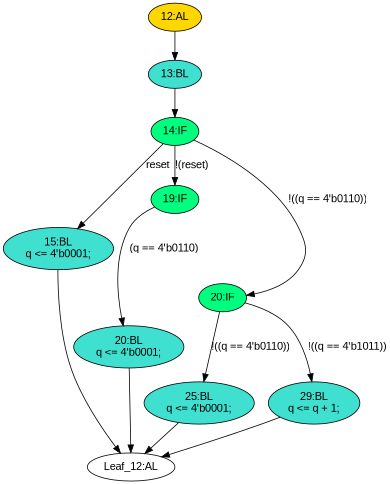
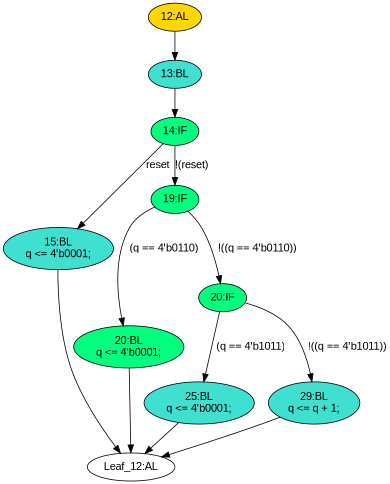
  strict digraph {
    fontname="Liberation Sans"
    node [fillcolor=turquoise fontname="Liberation Sans" statements="[]" style=filled typ=Block]
    edge [cond="[]" fontname="Liberation Sans" lineno=None]
-   n1 [ast="<pyverilog.vparser.ast.Block object at 0x7faf179d1e90>" label="20:BL\nq <= 4'b0001;" statements="[<pyverilog.vparser.ast.NonblockingSubstitution object at 0x7faf179d1d50>]"]
+   n1 [ast="<pyverilog.vparser.ast.Block object at 0x7faf179d1e90>" fillcolor=springgreen label="20:BL\nq <= 4'b0001;" statements="[<pyverilog.vparser.ast.NonblockingSubstitution object at 0x7faf179d1d50>]"]
    n2 [def_var="['q']" label="Leaf_12:AL" fillcolor="" statements="" style="" typ=""]
    n3 [ast="<pyverilog.vparser.ast.Block object at 0x7faf179d1d10>" label="15:BL\nq <= 4'b0001;" statements="[<pyverilog.vparser.ast.NonblockingSubstitution object at 0x7faf179d1ad0>]"]
    n4 [ast="<pyverilog.vparser.ast.IfStatement object at 0x7faf179d1ed0>" fillcolor=springgreen label="19:IF" typ=IfStatement]
    n5 [ast="<pyverilog.vparser.ast.IfStatement object at 0x7faf179d1f50>" fillcolor=springgreen label="20:IF" typ=IfStatement]
    n6 [ast="<pyverilog.vparser.ast.Block object at 0x7faf179f4250>" label="25:BL\nq <= 4'b0001;" statements="[<pyverilog.vparser.ast.NonblockingSubstitution object at 0x7faf179d1290>]"]
    n7 [ast="<pyverilog.vparser.ast.Block object at 0x7faf179d1f90>" label="29:BL\nq <= q + 1;" statements="[<pyverilog.vparser.ast.NonblockingSubstitution object at 0x7faf179d1fd0>]"]
    n8 [ast="<pyverilog.vparser.ast.Block object at 0x7faf179f42d0>" label="13:BL"]
    n9 [ast="<pyverilog.vparser.ast.IfStatement object at 0x7faf179f4310>" fillcolor=springgreen label="14:IF" typ=IfStatement]
    n10 [ast="<pyverilog.vparser.ast.Always object at 0x7faf179f43d0>" clk_sens=True fillcolor=gold label="12:AL" sens="['clk', 'reset']" typ=Always use_var="['reset', 'q']"]
    n1 -> n2
    n3 -> n2
    n4 -> n1 [cond="['q']" label="(q == 4'b0110)" lineno=19]
-   n9 -> n5 [cond="['q']" label="!((q == 4'b0110))" lineno=19]
-   n5 -> n6 [cond="['q']" label="!((q == 4'b0110))" lineno=24]
+   n4 -> n5 [cond="['q']" label="!((q == 4'b0110))" lineno=19]
+   n5 -> n6 [cond="['q']" label="(q == 4'b1011)" lineno=24]
    n5 -> n7 [cond="['q']" label="!((q == 4'b1011))" lineno=24]
    n6 -> n2
    n7 -> n2
    n8 -> n9
    n9 -> n3 [cond="['reset']" label=reset lineno=14]
    n9 -> n4 [cond="['reset']" label="!(reset)" lineno=14]
    n10 -> n8
  }
